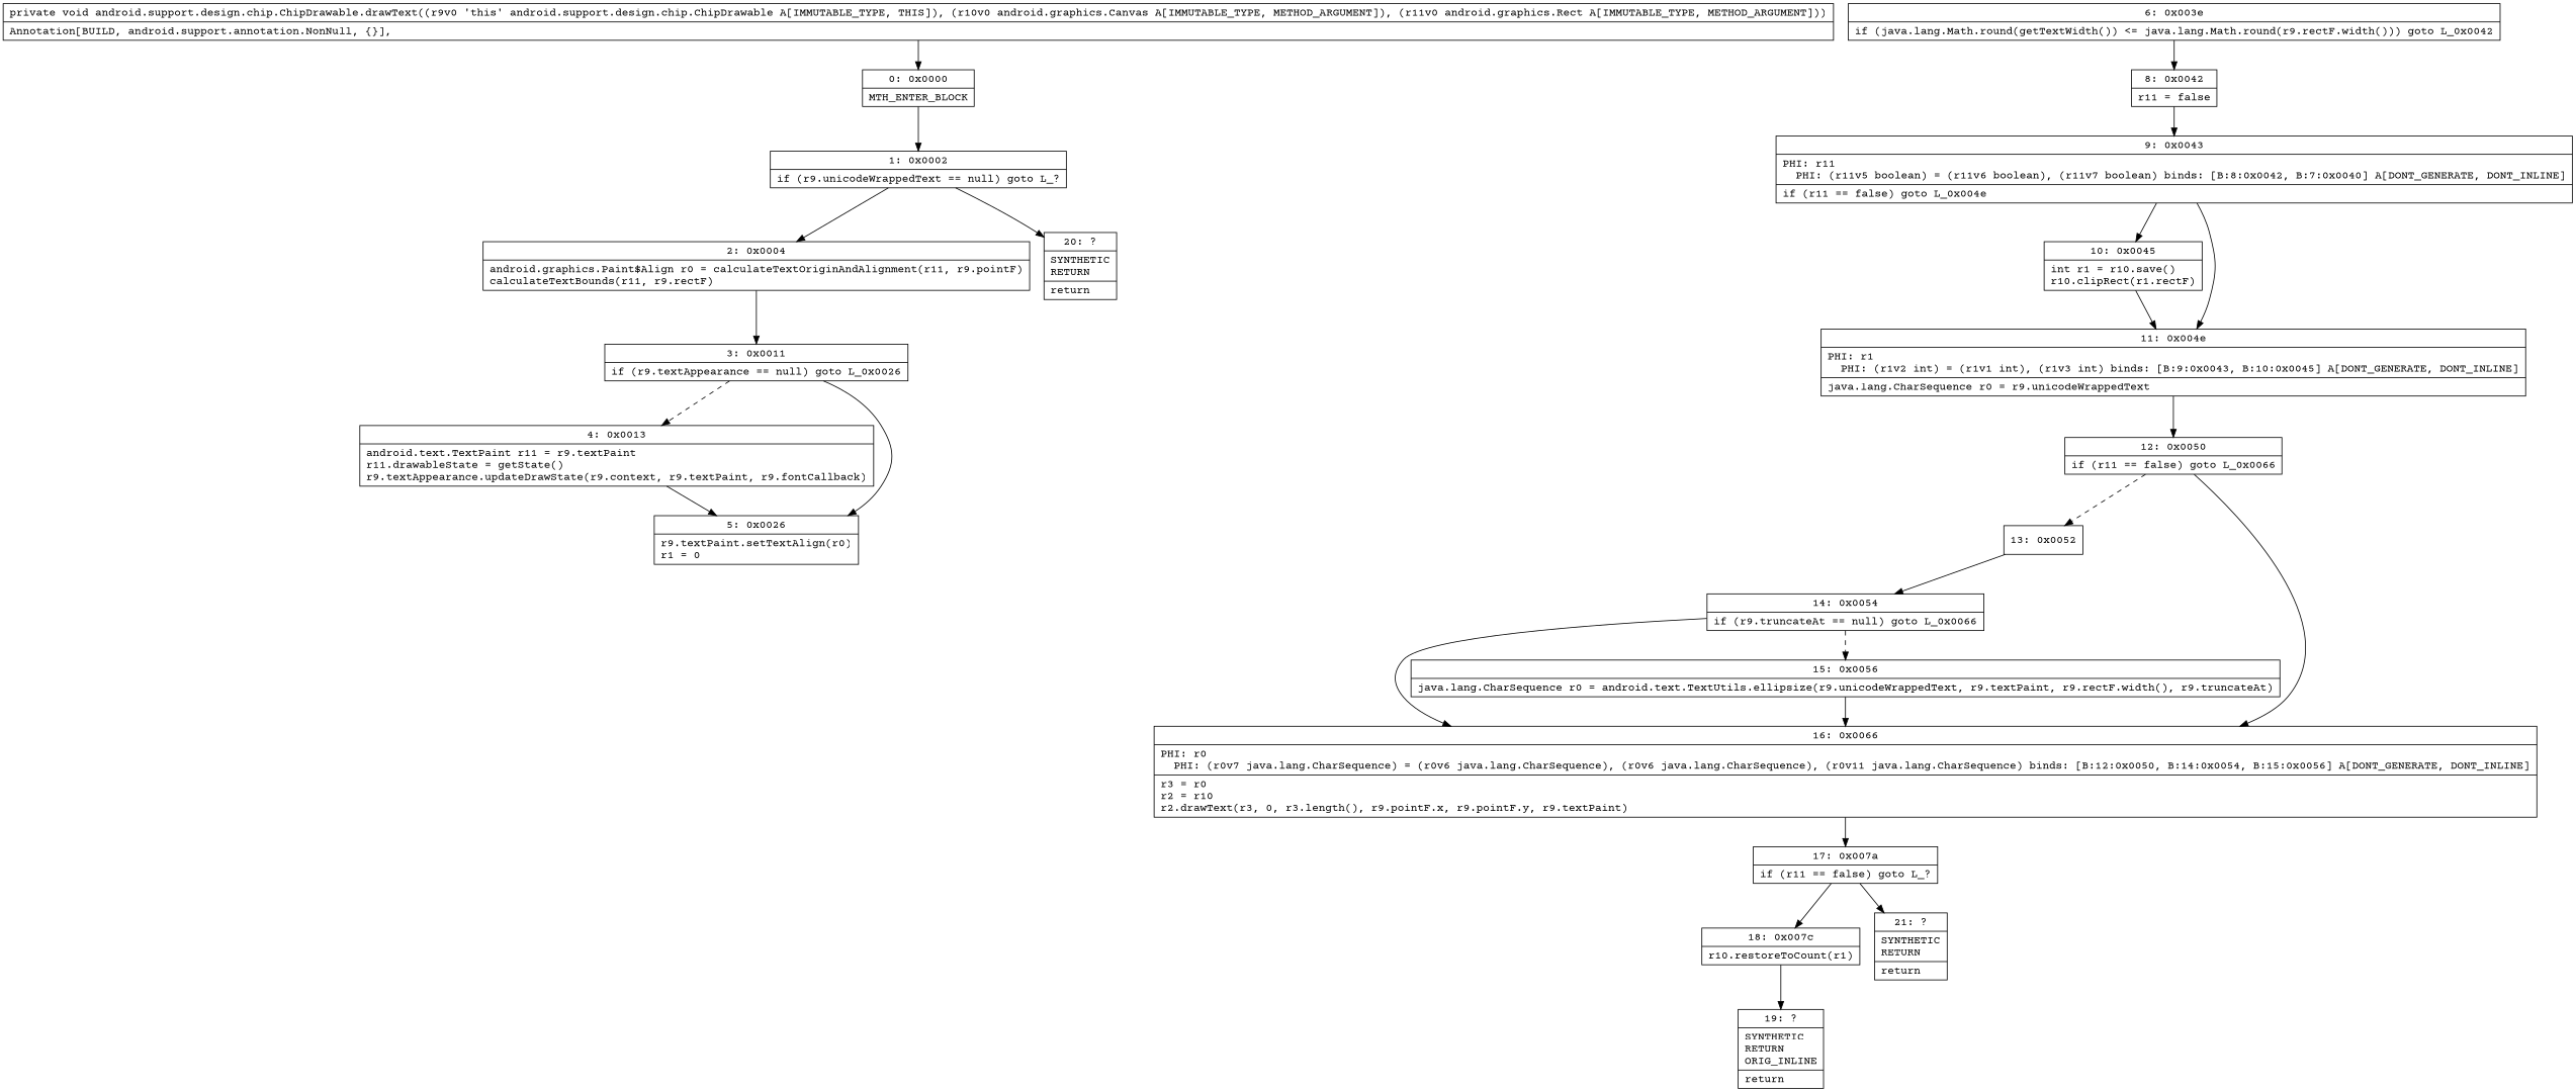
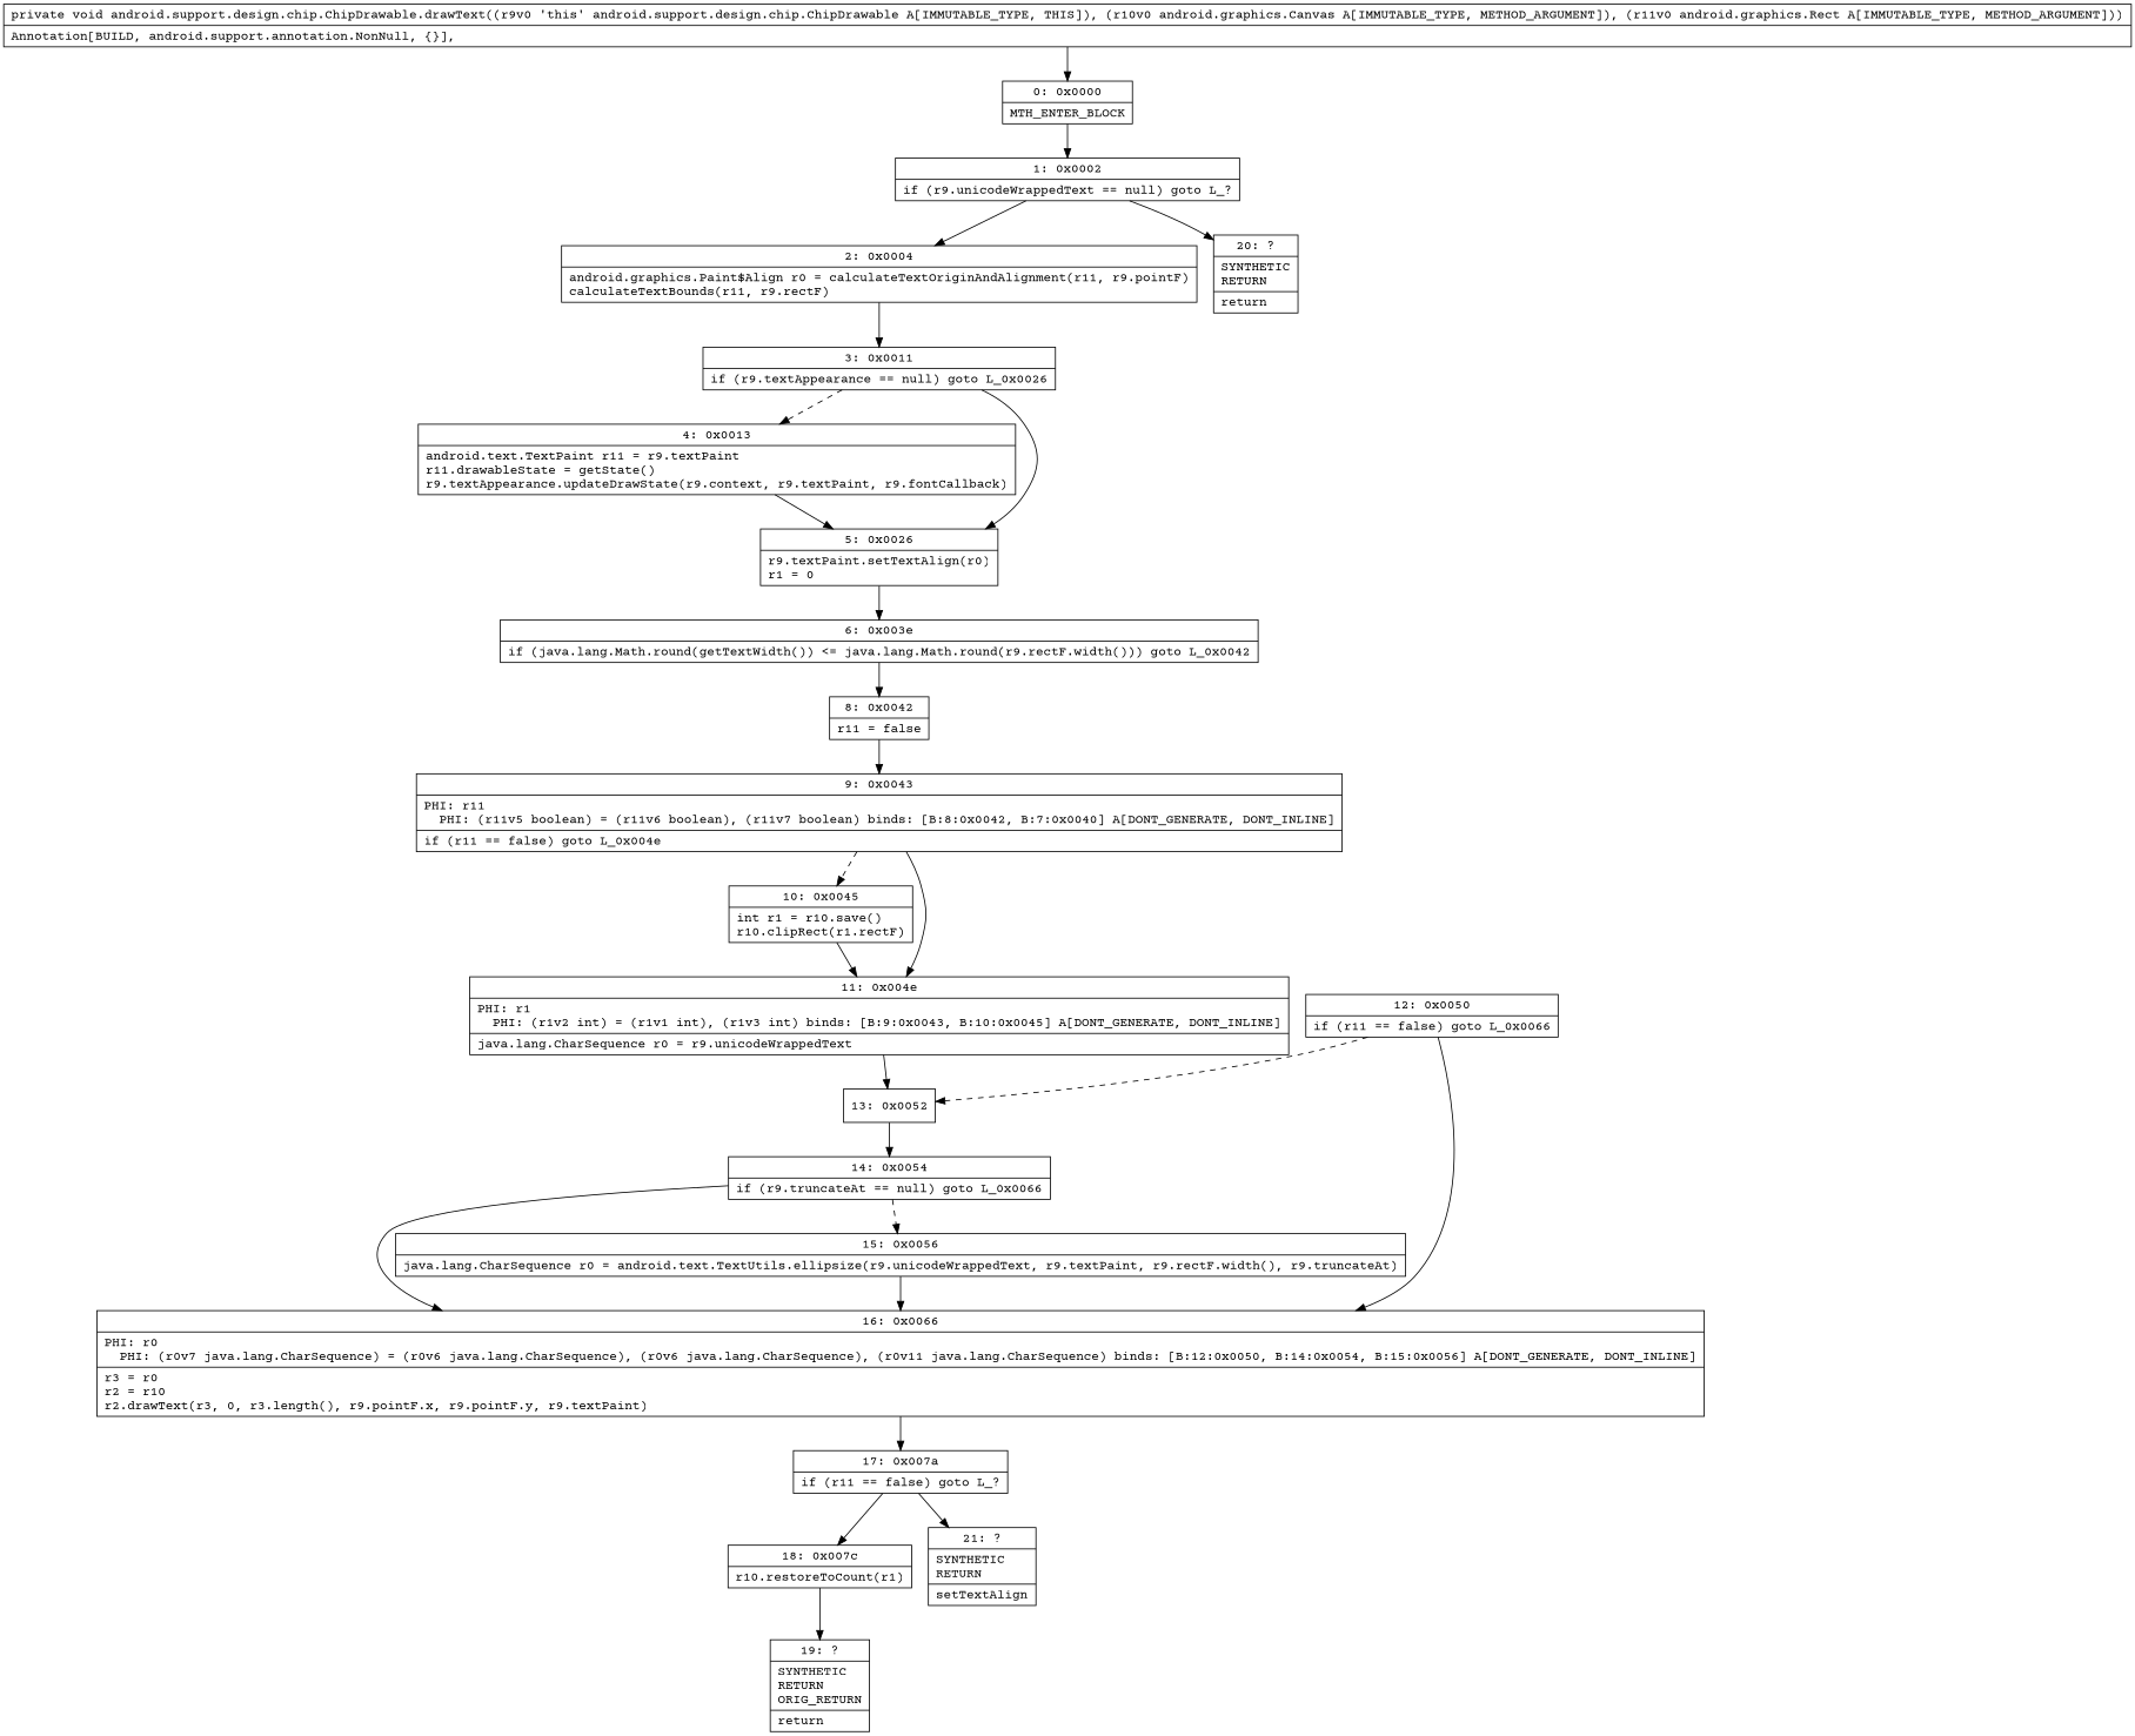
  digraph {
    fontname="Courier Prime"
    node [fontname="Courier Prime" shape=record]
    edge [fontname="Courier Prime"]
    n1 [label="{0\:\ 0x0000|MTH_ENTER_BLOCK\l}"]
    n2 [label="{1\:\ 0x0002|if (r9.unicodeWrappedText == null) goto L_?\l}"]
    n3 [label="{2\:\ 0x0004|android.graphics.Paint$Align r0 = calculateTextOriginAndAlignment(r11, r9.pointF)\lcalculateTextBounds(r11, r9.rectF)\l}"]
    n4 [label="{20\:\ ?|SYNTHETIC\lRETURN\l|return\l}"]
    n5 [label="{3\:\ 0x0011|if (r9.textAppearance == null) goto L_0x0026\l}"]
    n6 [label="{4\:\ 0x0013|android.text.TextPaint r11 = r9.textPaint\lr11.drawableState = getState()\lr9.textAppearance.updateDrawState(r9.context, r9.textPaint, r9.fontCallback)\l}"]
    n7 [label="{5\:\ 0x0026|r9.textPaint.setTextAlign(r0)\lr1 = 0\l}"]
    n8 [label="{6\:\ 0x003e|if (java.lang.Math.round(getTextWidth()) \<= java.lang.Math.round(r9.rectF.width())) goto L_0x0042\l}"]
    n9 [label="{8\:\ 0x0042|r11 = false\l}"]
    n10 [label="{9\:\ 0x0043|PHI: r11 \l  PHI: (r11v5 boolean) = (r11v6 boolean), (r11v7 boolean) binds: [B:8:0x0042, B:7:0x0040] A[DONT_GENERATE, DONT_INLINE]\l|if (r11 == false) goto L_0x004e\l}"]
    n11 [label="{10\:\ 0x0045|int r1 = r10.save()\lr10.clipRect(r1.rectF)\l}"]
    n12 [label="{11\:\ 0x004e|PHI: r1 \l  PHI: (r1v2 int) = (r1v1 int), (r1v3 int) binds: [B:9:0x0043, B:10:0x0045] A[DONT_GENERATE, DONT_INLINE]\l|java.lang.CharSequence r0 = r9.unicodeWrappedText\l}"]
    n13 [label="{12\:\ 0x0050|if (r11 == false) goto L_0x0066\l}"]
    n14 [label="{13\:\ 0x0052}"]
    n15 [label="{16\:\ 0x0066|PHI: r0 \l  PHI: (r0v7 java.lang.CharSequence) = (r0v6 java.lang.CharSequence), (r0v6 java.lang.CharSequence), (r0v11 java.lang.CharSequence) binds: [B:12:0x0050, B:14:0x0054, B:15:0x0056] A[DONT_GENERATE, DONT_INLINE]\l|r3 = r0\lr2 = r10\lr2.drawText(r3, 0, r3.length(), r9.pointF.x, r9.pointF.y, r9.textPaint)\l}"]
    n16 [label="{14\:\ 0x0054|if (r9.truncateAt == null) goto L_0x0066\l}"]
    n17 [label="{17\:\ 0x007a|if (r11 == false) goto L_?\l}"]
    n18 [label="{15\:\ 0x0056|java.lang.CharSequence r0 = android.text.TextUtils.ellipsize(r9.unicodeWrappedText, r9.textPaint, r9.rectF.width(), r9.truncateAt)\l}"]
    n19 [label="{18\:\ 0x007c|r10.restoreToCount(r1)\l}"]
-   n20 [label="{21\:\ ?|SYNTHETIC\lRETURN\l|return\l}"]
-   n21 [label="{19\:\ ?|SYNTHETIC\lRETURN\lORIG_INLINE\l|return\l}"]
+   n20 [label="{21\:\ ?|SYNTHETIC\lRETURN\l|setTextAlign\l}"]
+   n21 [label="{19\:\ ?|SYNTHETIC\lRETURN\lORIG_RETURN\l|return\l}"]
    n22 [label="{private void android.support.design.chip.ChipDrawable.drawText((r9v0 'this' android.support.design.chip.ChipDrawable A[IMMUTABLE_TYPE, THIS]), (r10v0 android.graphics.Canvas A[IMMUTABLE_TYPE, METHOD_ARGUMENT]), (r11v0 android.graphics.Rect A[IMMUTABLE_TYPE, METHOD_ARGUMENT]))  | Annotation[BUILD, android.support.annotation.NonNull, \{\}], \l}"]
    n1 -> n2
    n2 -> n3 [style=solid]
    n2 -> n4
    n3 -> n5
    n5 -> n6 [style=dashed]
    n5 -> n7
    n6 -> n7
+   n7 -> n8
    n8 -> n9
    n9 -> n10
-   n10 -> n11 [style=solid]
+   n10 -> n11 [style=dashed]
    n10 -> n12
    n11 -> n12
-   n12 -> n13
+   n12 -> n14
    n13 -> n14 [style=dashed]
    n13 -> n15
    n14 -> n16
    n15 -> n17
    n16 -> n15
    n16 -> n18 [style=dashed]
    n17 -> n19 [style=solid]
    n17 -> n20
    n18 -> n15
    n19 -> n21
    n22 -> n1
  }
